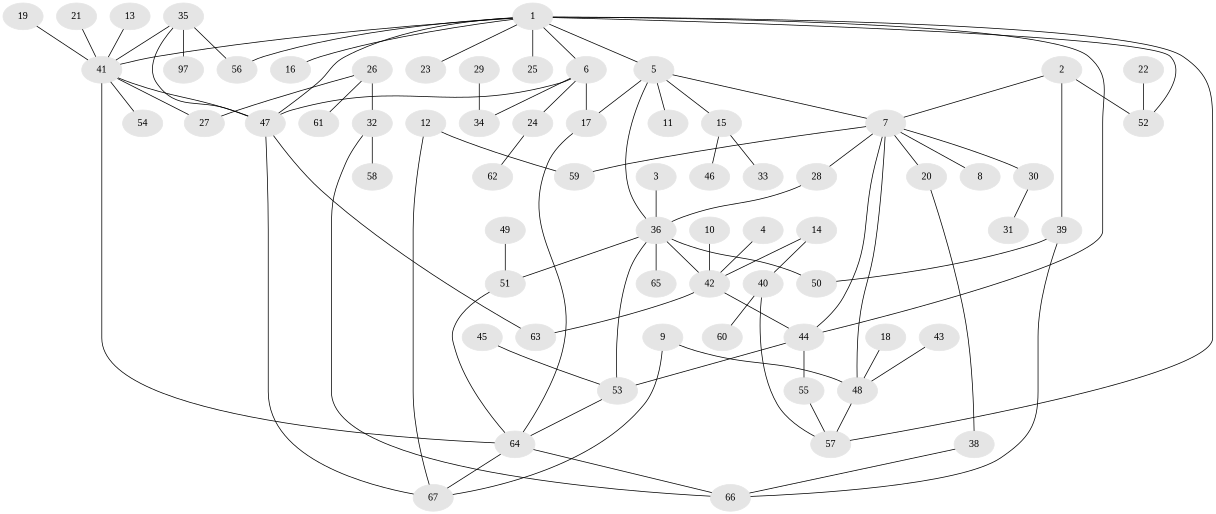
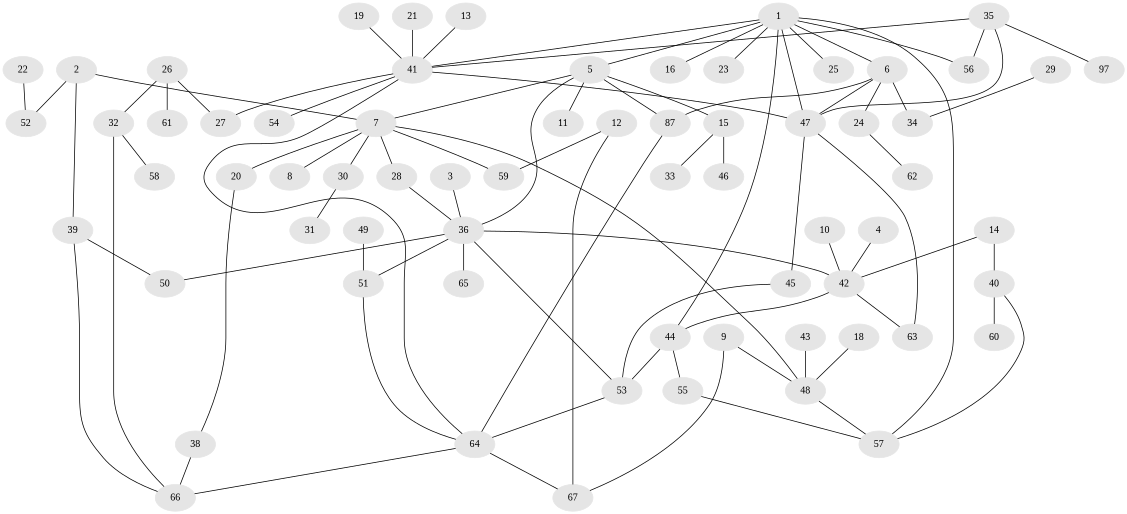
  graph {
    fontname="Liberation Serif"
    node [color=gray90 fontname="Liberation Serif" style=filled]
    edge [fontname="Liberation Serif" weight=1.0]
    1
    5
    6
    16
    23
    25
    41
    44
    47
    52
    56
    57
    7
    36
    11
    15
-   17
+   17 [label=87]
    24
    34
    64
    27
    54
    53
    55
    67
    63
    2
    39
    8
    20
    28
    30
    48
    59
    66
    50
    3
    42
    51
    65
    4
    33
    46
    62
    38
    31
    9
    10
    12
    13
    14
    40
    60
    18
    19
    21
    22
    26
    32
    61
    58
    29
    35
    n64 [label=97]
    43
    45
    49
    1 -- 5
    1 -- 6
    1 -- 16
    1 -- 23
    1 -- 25
    1 -- 41
    1 -- 44
    1 -- 47
-   1 -- 52
    1 -- 56
    1 -- 57
    5 -- 7
    5 -- 36
    5 -- 11
    5 -- 15
    5 -- 17
    6 -- 47
    6 -- 17
    6 -- 24
    6 -- 34
    41 -- 47
    41 -- 64
    41 -- 27
    41 -- 54
    44 -- 53
    44 -- 55
-   47 -- 67
+   47 -- 45
    47 -- 63
-   7 -- 44
    7 -- 8
    7 -- 20
    7 -- 28
    7 -- 30
    7 -- 48
    7 -- 59
    36 -- 53
    36 -- 50
    36 -- 42 [weight=2.0]
    36 -- 51
    36 -- 65
    15 -- 33
    15 -- 46
    17 -- 64
    24 -- 62
    64 -- 67
    64 -- 66
    53 -- 64
    55 -- 57
    2 -- 52
    2 -- 7
    2 -- 39
    39 -- 66
    39 -- 50
    20 -- 38
    28 -- 36
    30 -- 31
    48 -- 57
    3 -- 36
    42 -- 44
    42 -- 63
    51 -- 64
    4 -- 42
    38 -- 66
    9 -- 67
    9 -- 48
    10 -- 42
    12 -- 67
    12 -- 59
    13 -- 41
    14 -- 42
    14 -- 40
    40 -- 57
    40 -- 60
    18 -- 48
    19 -- 41
    21 -- 41
    22 -- 52
    26 -- 27
    26 -- 32
    26 -- 61
    32 -- 66
    32 -- 58
    29 -- 34
    35 -- 41
    35 -- 47
    35 -- 56
    35 -- n64
    43 -- 48
    45 -- 53
    49 -- 51
  }
